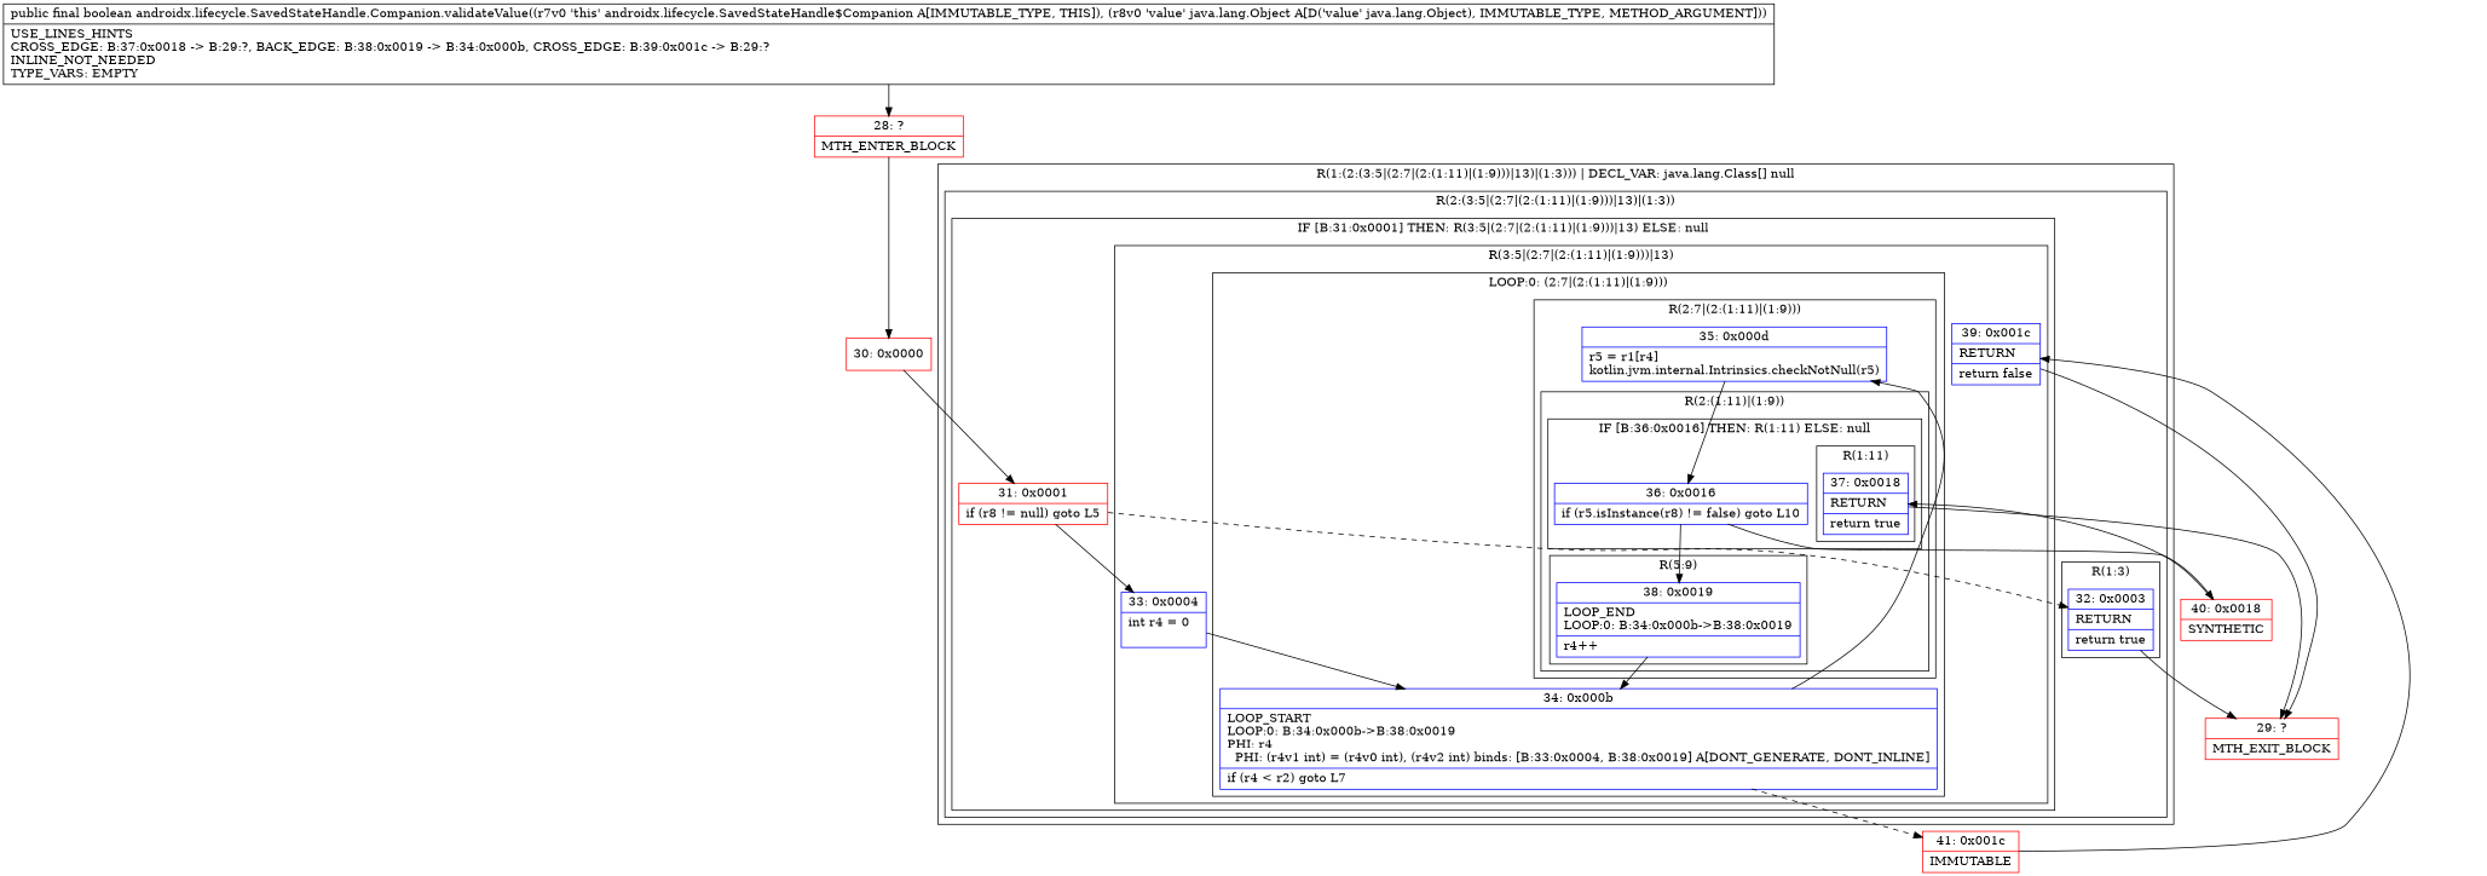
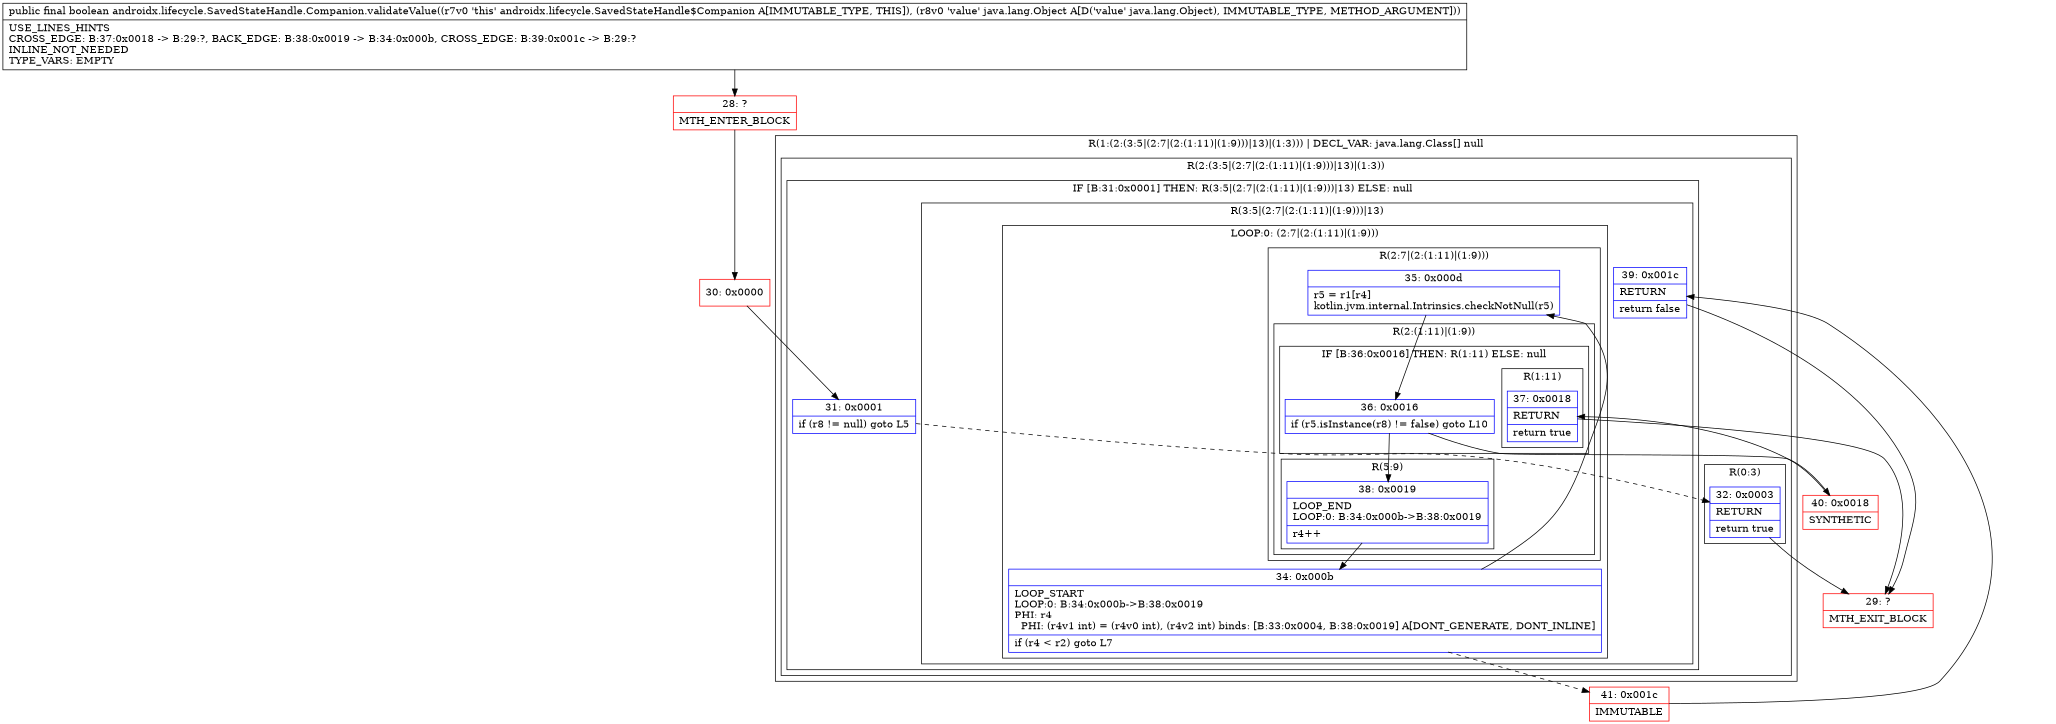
  digraph {
    node [color=blue shape=record]
    n1 [label="{37\:\ 0x0018|RETURN\l|return true\l}"]
    n2 [label="{36\:\ 0x0016|if (r5.isInstance(r8) != false) goto L10\l}"]
    n3 [label="{38\:\ 0x0019|LOOP_END\lLOOP:0: B:34:0x000b\-\>B:38:0x0019\l|r4++\l}"]
    n4 [label="{35\:\ 0x000d|r5 = r1[r4]\lkotlin.jvm.internal.Intrinsics.checkNotNull(r5)\l}"]
    n5 [label="{34\:\ 0x000b|LOOP_START\lLOOP:0: B:34:0x000b\-\>B:38:0x0019\lPHI: r4 \l  PHI: (r4v1 int) = (r4v0 int), (r4v2 int) binds: [B:33:0x0004, B:38:0x0019] A[DONT_GENERATE, DONT_INLINE]\l|if (r4 \< r2) goto L7\l}"]
-   n6 [label="{33\:\ 0x0004|int r4 = 0\l\l}"]
    n7 [label="{39\:\ 0x001c|RETURN\l|return false\l}"]
-   n8 [color=red label="{31\:\ 0x0001|if (r8 != null) goto L5\l}"]
+   n8 [label="{31\:\ 0x0001|if (r8 != null) goto L5\l}"]
    n9 [label="{32\:\ 0x0003|RETURN\l|return true\l}"]
    n10 [color=red label="{29\:\ ?|MTH_EXIT_BLOCK\l}"]
    n11 [color=red label="{40\:\ 0x0018|SYNTHETIC\l}"]
    n12 [color=red label="{41\:\ 0x001c|IMMUTABLE\l}"]
    n13 [color=red label="{28\:\ ?|MTH_ENTER_BLOCK\l}"]
    n14 [color=red label="{30\:\ 0x0000}"]
    n15 [label="{public final boolean androidx.lifecycle.SavedStateHandle.Companion.validateValue((r7v0 'this' androidx.lifecycle.SavedStateHandle$Companion A[IMMUTABLE_TYPE, THIS]), (r8v0 'value' java.lang.Object A[D('value' java.lang.Object), IMMUTABLE_TYPE, METHOD_ARGUMENT]))  | USE_LINES_HINTS\lCROSS_EDGE: B:37:0x0018 \-\> B:29:?, BACK_EDGE: B:38:0x0019 \-\> B:34:0x000b, CROSS_EDGE: B:39:0x001c \-\> B:29:?\lINLINE_NOT_NEEDED\lTYPE_VARS: EMPTY\l}" color=""]
    subgraph cluster_1 {
      label="R(1:(2:(3:5|(2:7|(2:(1:11)|(1:9)))|13)|(1:3))) | DECL_VAR: java.lang.Class[] null\l"
      subgraph cluster_2 {
        label="R(2:(3:5|(2:7|(2:(1:11)|(1:9)))|13)|(1:3))"
        subgraph cluster_3 {
          label="IF [B:31:0x0001] THEN: R(3:5|(2:7|(2:(1:11)|(1:9)))|13) ELSE: null"
          n8
          subgraph cluster_4 {
            label="R(3:5|(2:7|(2:(1:11)|(1:9)))|13)"
-           n6
            n7
            subgraph cluster_5 {
              label="LOOP:0: (2:7|(2:(1:11)|(1:9)))"
              n5
              subgraph cluster_6 {
                label="R(2:7|(2:(1:11)|(1:9)))"
                n4
                subgraph cluster_7 {
                  label="R(2:(1:11)|(1:9))"
                  subgraph cluster_8 {
                    label="IF [B:36:0x0016] THEN: R(1:11) ELSE: null"
                    n2
                    subgraph cluster_9 {
                      label="R(1:11)"
                      n1
                    }
                  }
                  subgraph cluster_10 {
                    label="R(5:9)"
                    n3
                  }
                }
              }
            }
          }
        }
        subgraph cluster_11 {
-         label="R(1:3)"
+         label="R(0:3)"
          n9
        }
      }
    }
    n1 -> n10
    n2 -> n3 [style=solid]
    n2 -> n11
    n3 -> n5
    n4 -> n2
    n5 -> n4
    n5 -> n12 [style=dashed]
-   n6 -> n5
    n7 -> n10
-   n8 -> n6
    n8 -> n9 [style=dashed]
    n9 -> n10
    n11 -> n1
    n12 -> n7
    n13 -> n14
    n14 -> n8
    n15 -> n13
  }
